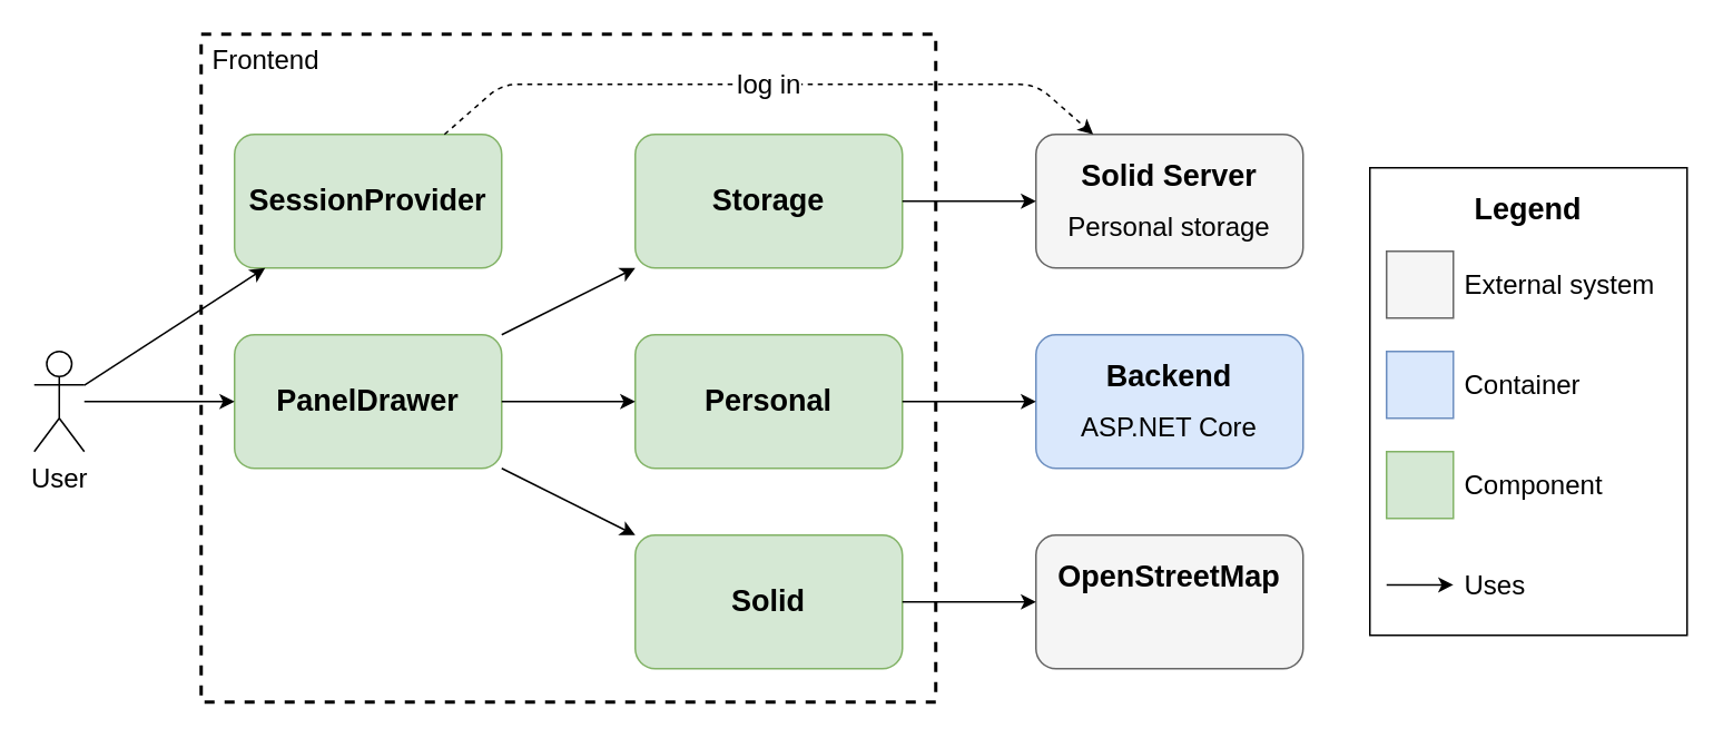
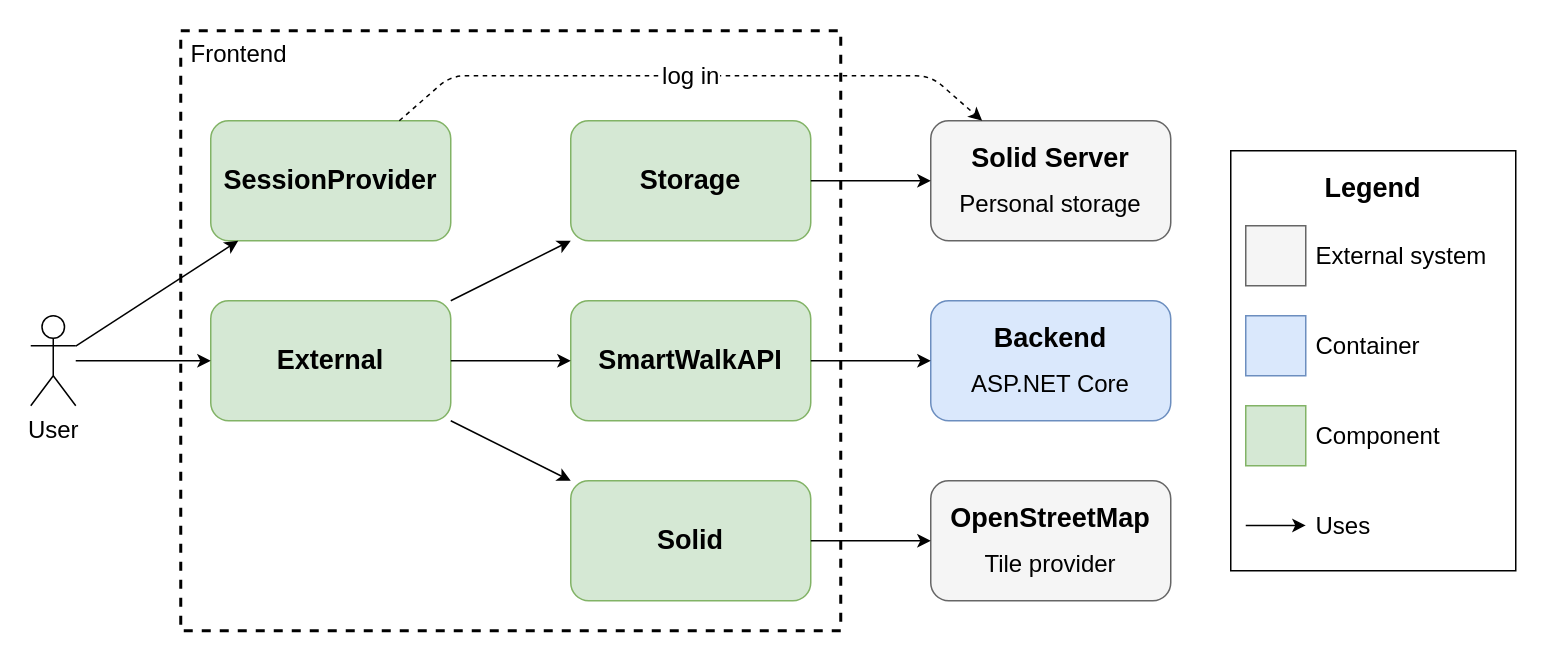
  <mxCell id="0" />
  <mxCell id="1" parent="0" />
  <mxCell id="2" value="User" style="shape=umlActor;verticalLabelPosition=bottom;verticalAlign=top;html=1;outlineConnect=0;fontSize=16;" parent="1" vertex="1"><mxGeometry x="20" y="210" width="30" height="60" as="geometry" /></mxCell>
  <mxCell id="3" value="" style="rounded=0;whiteSpace=wrap;html=1;fillColor=none;dashed=1;strokeWidth=2;" parent="1" vertex="1"><mxGeometry x="120" y="20" width="440" height="400" as="geometry" /></mxCell>
  <mxCell id="4" value="Frontend" style="text;html=1;strokeColor=none;fillColor=none;align=left;verticalAlign=middle;whiteSpace=wrap;rounded=0;spacingLeft=5;fontSize=16;" parent="1" vertex="1"><mxGeometry x="120" y="20" width="100" height="30" as="geometry" /></mxCell>
  <mxCell id="5" value="" style="rounded=1;whiteSpace=wrap;html=1;fillColor=#d5e8d4;strokeColor=#82b366;" parent="1" vertex="1"><mxGeometry x="140" y="200" width="160" height="80" as="geometry" /></mxCell>
- <mxCell id="6" value="PanelDrawer" style="text;html=1;strokeColor=none;fillColor=none;align=center;verticalAlign=middle;whiteSpace=wrap;rounded=0;fontSize=18;fontStyle=1" parent="1" vertex="1"><mxGeometry x="150" y="210" width="140" height="60" as="geometry" /></mxCell>
+ <mxCell id="6" value="External" style="text;html=1;strokeColor=none;fillColor=none;align=center;verticalAlign=middle;whiteSpace=wrap;rounded=0;fontSize=18;fontStyle=1" parent="1" vertex="1"><mxGeometry x="150" y="210" width="140" height="60" as="geometry" /></mxCell>
  <mxCell id="7" value="" style="rounded=1;whiteSpace=wrap;html=1;fillColor=#d5e8d4;strokeColor=#82b366;" parent="1" vertex="1"><mxGeometry x="380" y="200" width="160" height="80" as="geometry" /></mxCell>
- <mxCell id="8" value="Personal" style="text;html=1;strokeColor=none;fillColor=none;align=center;verticalAlign=middle;whiteSpace=wrap;rounded=0;fontSize=18;fontStyle=1" parent="1" vertex="1"><mxGeometry x="390" y="210" width="140" height="60" as="geometry" /></mxCell>
+ <mxCell id="8" value="SmartWalkAPI" style="text;html=1;strokeColor=none;fillColor=none;align=center;verticalAlign=middle;whiteSpace=wrap;rounded=0;fontSize=18;fontStyle=1" parent="1" vertex="1"><mxGeometry x="390" y="210" width="140" height="60" as="geometry" /></mxCell>
  <mxCell id="9" style="rounded=0;orthogonalLoop=1;jettySize=auto;html=1;endArrow=classic;endFill=1;" parent="1" source="2" target="5" edge="1"><mxGeometry relative="1" as="geometry"><mxPoint x="50" y="240" as="sourcePoint" /><mxPoint x="140" y="240" as="targetPoint" /></mxGeometry></mxCell>
  <mxCell id="10" style="rounded=0;orthogonalLoop=1;jettySize=auto;html=1;endArrow=classic;endFill=1;" parent="1" source="5" target="7" edge="1"><mxGeometry relative="1" as="geometry"><mxPoint x="340" y="300" as="sourcePoint" /><mxPoint x="430" y="300" as="targetPoint" /></mxGeometry></mxCell>
  <mxCell id="11" value="" style="rounded=1;whiteSpace=wrap;html=1;fillColor=#f5f5f5;strokeColor=#666666;fontColor=#333333;" parent="1" vertex="1"><mxGeometry x="620" y="80" width="160" height="80" as="geometry" /></mxCell>
  <mxCell id="12" value="Solid Server" style="text;html=1;strokeColor=none;fillColor=none;align=center;verticalAlign=middle;whiteSpace=wrap;rounded=0;fontSize=18;fontStyle=1" parent="1" vertex="1"><mxGeometry x="630" y="90" width="140" height="30" as="geometry" /></mxCell>
  <mxCell id="13" value="Personal storage" style="text;html=1;strokeColor=none;fillColor=none;align=center;verticalAlign=middle;whiteSpace=wrap;rounded=0;fontSize=16;" parent="1" vertex="1"><mxGeometry x="630" y="120" width="140" height="30" as="geometry" /></mxCell>
  <mxCell id="14" value="" style="rounded=1;whiteSpace=wrap;html=1;fillColor=#f5f5f5;strokeColor=#666666;fontColor=#333333;" parent="1" vertex="1"><mxGeometry x="620" y="320" width="160" height="80" as="geometry" /></mxCell>
  <mxCell id="15" value="OpenStreetMap" style="text;html=1;strokeColor=none;fillColor=none;align=center;verticalAlign=middle;whiteSpace=wrap;rounded=0;fontSize=18;fontStyle=1" parent="1" vertex="1"><mxGeometry x="630" y="330" width="140" height="30" as="geometry" /></mxCell>
+ <mxCell id="16" value="Tile provider" style="text;html=1;strokeColor=none;fillColor=none;align=center;verticalAlign=middle;whiteSpace=wrap;rounded=0;fontSize=16;" parent="1" vertex="1"><mxGeometry x="630" y="360" width="140" height="30" as="geometry" /></mxCell>
  <mxCell id="17" value="" style="rounded=1;whiteSpace=wrap;html=1;fillColor=#dae8fc;strokeColor=#6c8ebf;" parent="1" vertex="1"><mxGeometry x="620" y="200" width="160" height="80" as="geometry" /></mxCell>
  <mxCell id="18" value="Backend" style="text;html=1;strokeColor=none;fillColor=none;align=center;verticalAlign=middle;whiteSpace=wrap;rounded=0;fontSize=18;fontStyle=1" parent="1" vertex="1"><mxGeometry x="630" y="210" width="140" height="30" as="geometry" /></mxCell>
  <mxCell id="19" value="ASP.NET Core" style="text;html=1;strokeColor=none;fillColor=none;align=center;verticalAlign=middle;whiteSpace=wrap;rounded=0;fontSize=16;" parent="1" vertex="1"><mxGeometry x="630" y="240" width="140" height="30" as="geometry" /></mxCell>
  <mxCell id="20" style="rounded=0;orthogonalLoop=1;jettySize=auto;html=1;endArrow=classic;endFill=1;" parent="1" source="7" target="17" edge="1"><mxGeometry relative="1" as="geometry"><mxPoint x="810" y="370" as="sourcePoint" /><mxPoint x="390" y="250" as="targetPoint" /></mxGeometry></mxCell>
  <mxCell id="21" value="" style="rounded=1;whiteSpace=wrap;html=1;fillColor=#d5e8d4;strokeColor=#82b366;" parent="1" vertex="1"><mxGeometry x="380" y="320" width="160" height="80" as="geometry" /></mxCell>
  <mxCell id="22" value="Solid" style="text;html=1;strokeColor=none;fillColor=none;align=center;verticalAlign=middle;whiteSpace=wrap;rounded=0;fontSize=18;fontStyle=1" parent="1" vertex="1"><mxGeometry x="390" y="330" width="140" height="60" as="geometry" /></mxCell>
  <mxCell id="23" value="" style="endArrow=classic;html=1;rounded=0;endFill=1;" parent="1" source="5" target="21" edge="1"><mxGeometry width="50" height="50" relative="1" as="geometry"><mxPoint x="480" y="270" as="sourcePoint" /><mxPoint x="530" y="220" as="targetPoint" /></mxGeometry></mxCell>
  <mxCell id="24" style="rounded=0;orthogonalLoop=1;jettySize=auto;html=1;endArrow=classic;endFill=1;" parent="1" source="21" target="14" edge="1"><mxGeometry relative="1" as="geometry"><mxPoint x="540" y="460" as="sourcePoint" /><mxPoint x="620" y="460" as="targetPoint" /></mxGeometry></mxCell>
  <mxCell id="25" value="" style="rounded=1;whiteSpace=wrap;html=1;fillColor=#d5e8d4;strokeColor=#82b366;" parent="1" vertex="1"><mxGeometry x="380" y="80" width="160" height="80" as="geometry" /></mxCell>
  <mxCell id="26" value="Storage" style="text;html=1;strokeColor=none;fillColor=none;align=center;verticalAlign=middle;whiteSpace=wrap;rounded=0;fontSize=18;fontStyle=1" parent="1" vertex="1"><mxGeometry x="390" y="90" width="140" height="60" as="geometry" /></mxCell>
  <mxCell id="27" value="" style="endArrow=classic;html=1;rounded=0;endFill=1;" parent="1" source="25" target="11" edge="1"><mxGeometry width="50" height="50" relative="1" as="geometry"><mxPoint x="310" y="290" as="sourcePoint" /><mxPoint x="390" y="330" as="targetPoint" /></mxGeometry></mxCell>
  <mxCell id="28" value="" style="endArrow=classic;html=1;rounded=0;endFill=1;" parent="1" source="5" target="25" edge="1"><mxGeometry width="50" height="50" relative="1" as="geometry"><mxPoint x="330" y="-50" as="sourcePoint" /><mxPoint x="410" y="-10" as="targetPoint" /></mxGeometry></mxCell>
  <mxCell id="29" value="" style="rounded=1;whiteSpace=wrap;html=1;fillColor=#d5e8d4;strokeColor=#82b366;" parent="1" vertex="1"><mxGeometry x="140" y="80" width="160" height="80" as="geometry" /></mxCell>
  <mxCell id="30" value="SessionProvider" style="text;html=1;strokeColor=none;fillColor=none;align=center;verticalAlign=middle;whiteSpace=wrap;rounded=0;fontSize=18;fontStyle=1" parent="1" vertex="1"><mxGeometry x="140" y="90" width="160" height="60" as="geometry" /></mxCell>
  <mxCell id="31" value="log in" style="endArrow=classic;html=1;rounded=1;dashed=1;fontSize=16;" parent="1" source="29" target="11" edge="1"><mxGeometry width="50" height="50" relative="1" as="geometry"><mxPoint x="360" y="190" as="sourcePoint" /><mxPoint x="410" y="140" as="targetPoint" /><Array as="points"><mxPoint x="300" y="50" /><mxPoint x="620" y="50" /></Array></mxGeometry></mxCell>
  <mxCell id="32" style="rounded=0;orthogonalLoop=1;jettySize=auto;html=1;endArrow=classic;endFill=1;" parent="1" source="2" target="29" edge="1"><mxGeometry relative="1" as="geometry"><mxPoint x="60" y="250" as="sourcePoint" /><mxPoint x="150" y="250" as="targetPoint" /></mxGeometry></mxCell>
  <mxCell id="33" value="" style="rounded=0;whiteSpace=wrap;html=1;fillColor=none;" parent="1" vertex="1"><mxGeometry x="820" y="100" width="190" height="280" as="geometry" /></mxCell>
  <mxCell id="34" value="" style="rounded=0;whiteSpace=wrap;html=1;fillColor=#f5f5f5;fontColor=#333333;strokeColor=#666666;" parent="1" vertex="1"><mxGeometry x="830" y="150" width="40" height="40" as="geometry" /></mxCell>
  <mxCell id="35" value="Legend" style="text;html=1;strokeColor=none;fillColor=none;align=center;verticalAlign=middle;whiteSpace=wrap;rounded=0;fontSize=18;fontStyle=1" parent="1" vertex="1"><mxGeometry x="820" y="110" width="190" height="30" as="geometry" /></mxCell>
  <mxCell id="36" value="External system" style="text;html=1;strokeColor=none;fillColor=none;align=left;verticalAlign=middle;whiteSpace=wrap;rounded=0;fontSize=16;spacingLeft=5;" parent="1" vertex="1"><mxGeometry x="870" y="150" width="130" height="40" as="geometry" /></mxCell>
  <mxCell id="37" value="" style="rounded=0;whiteSpace=wrap;html=1;fillColor=#dae8fc;strokeColor=#6c8ebf;" parent="1" vertex="1"><mxGeometry x="830" y="210" width="40" height="40" as="geometry" /></mxCell>
  <mxCell id="38" value="Container" style="text;html=1;strokeColor=none;fillColor=none;align=left;verticalAlign=middle;whiteSpace=wrap;rounded=0;fontSize=16;spacingLeft=5;" parent="1" vertex="1"><mxGeometry x="870" y="210" width="130" height="40" as="geometry" /></mxCell>
  <mxCell id="39" value="" style="rounded=0;orthogonalLoop=1;jettySize=auto;html=1;endArrow=classic;endFill=1;" parent="1" edge="1"><mxGeometry relative="1" as="geometry"><mxPoint x="830" y="349.8" as="sourcePoint" /><mxPoint x="870" y="349.8" as="targetPoint" /></mxGeometry></mxCell>
  <mxCell id="40" value="Uses" style="text;html=1;strokeColor=none;fillColor=none;align=left;verticalAlign=middle;whiteSpace=wrap;rounded=0;fontSize=16;spacingLeft=5;" parent="1" vertex="1"><mxGeometry x="870" y="330" width="130" height="40" as="geometry" /></mxCell>
  <mxCell id="41" value="" style="rounded=0;whiteSpace=wrap;html=1;fillColor=#d5e8d4;strokeColor=#82b366;" parent="1" vertex="1"><mxGeometry x="830" y="270" width="40" height="40" as="geometry" /></mxCell>
  <mxCell id="42" value="Component" style="text;html=1;strokeColor=none;fillColor=none;align=left;verticalAlign=middle;whiteSpace=wrap;rounded=0;fontSize=16;spacingLeft=5;" parent="1" vertex="1"><mxGeometry x="870" y="270" width="130" height="40" as="geometry" /></mxCell>
